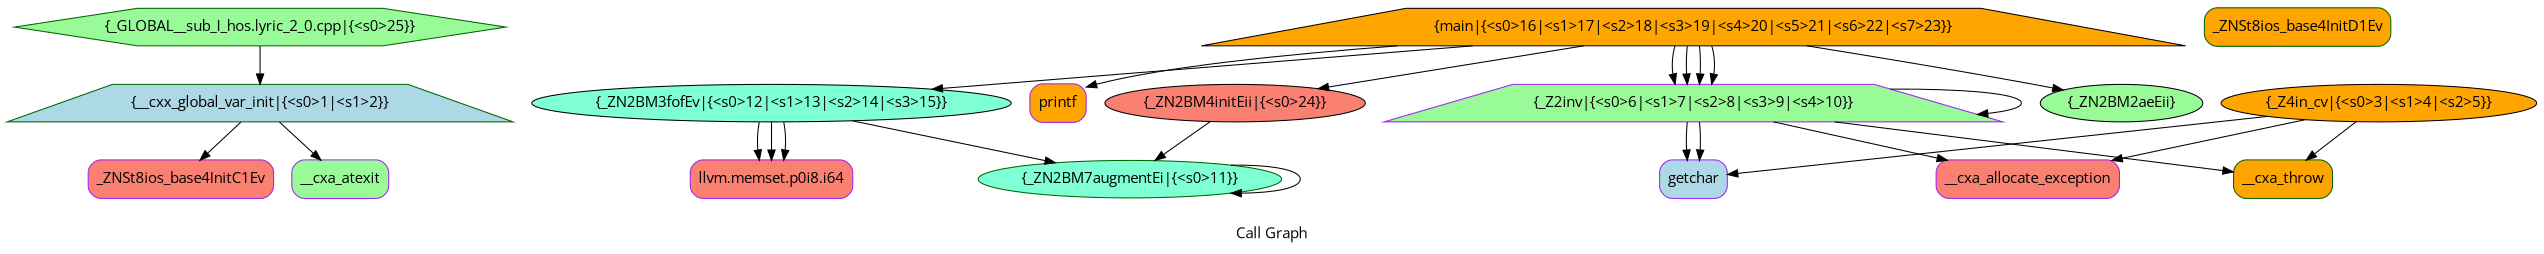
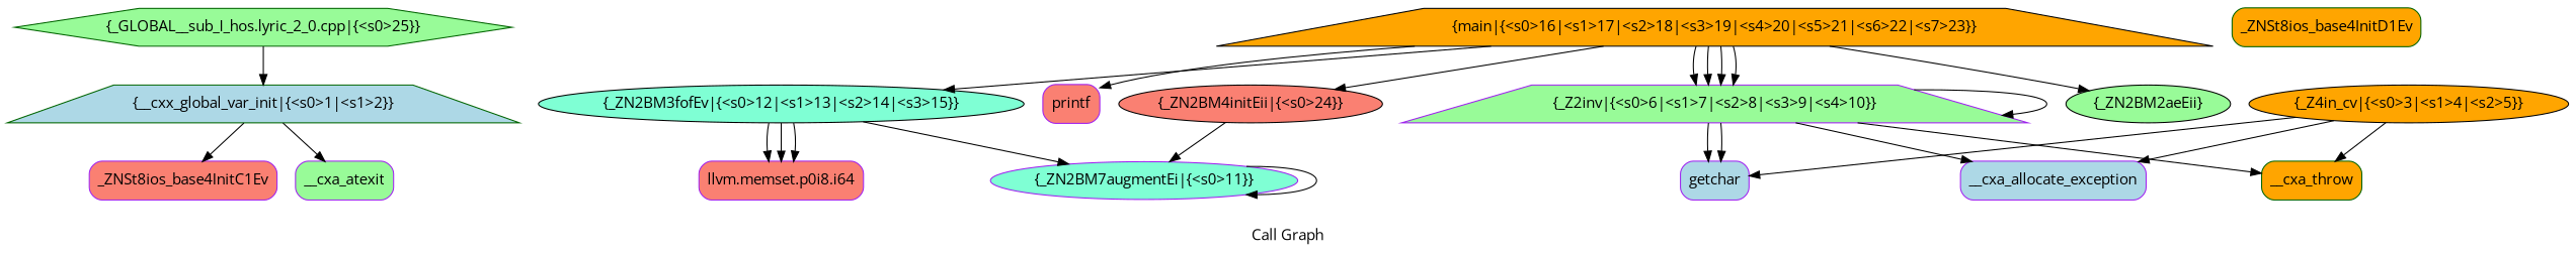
  digraph {
    fontname="Open Sans"
    label="Call Graph"
    node [color=purple fillcolor=salmon fontname="Open Sans" shape=Mrecord style=filled]
    edge [color=black fontname="Open Sans" tailport=s0]
    n1 [color=darkgreen fillcolor=lightblue label="{__cxx_global_var_init|{<s0>1|<s1>2}}" shape=trapezium]
    n2 [label="{_ZNSt8ios_base4InitC1Ev}"]
    n3 [fillcolor=palegreen label="{__cxa_atexit}"]
    n4 [color=darkgreen fillcolor=orange label="{__cxa_throw}"]
    n5 [color=black fillcolor=palegreen label="{_ZN2BM2aeEii}" shape=ellipse]
    n6 [color=darkgreen fillcolor=orange label="{_ZNSt8ios_base4InitD1Ev}"]
-   n7 [color=darkgreen fillcolor=aquamarine label="{_ZN2BM7augmentEi|{<s0>11}}" shape=ellipse]
+   n7 [fillcolor=aquamarine label="{_ZN2BM7augmentEi|{<s0>11}}" shape=ellipse]
    n8 [color=darkgreen fillcolor=palegreen label="{_GLOBAL__sub_I_hos.lyric_2_0.cpp|{<s0>25}}" shape=hexagon]
    n9 [color=black fillcolor=orange label="{_Z4in_cv|{<s0>3|<s1>4|<s2>5}}" shape=ellipse]
    n10 [fillcolor=lightblue label="{getchar}"]
-   n11 [label="{__cxa_allocate_exception}"]
+   n11 [fillcolor=lightblue label="{__cxa_allocate_exception}"]
    n12 [label="{llvm.memset.p0i8.i64}"]
    n13 [color=black label="{_ZN2BM4initEii|{<s0>24}}" shape=ellipse]
    n14 [fillcolor=palegreen label="{_Z2inv|{<s0>6|<s1>7|<s2>8|<s3>9|<s4>10}}" shape=trapezium]
-   n15 [fillcolor=orange label="{printf}"]
+   n15 [label="{printf}"]
    n16 [color=black fillcolor=aquamarine label="{_ZN2BM3fofEv|{<s0>12|<s1>13|<s2>14|<s3>15}}" shape=ellipse]
    n17 [color=black fillcolor=orange label="{main|{<s0>16|<s1>17|<s2>18|<s3>19|<s4>20|<s5>21|<s6>22|<s7>23}}" shape=trapezium]
    n1 -> n2
    n1 -> n3 [tailport=s1]
    n7 -> n7
    n8 -> n1
    n9 -> n4 [tailport=s2]
    n9 -> n10
    n9 -> n11 [tailport=s1]
    n13 -> n7
    n14 -> n4 [tailport=s3]
    n14 -> n10
    n14 -> n10 [tailport=s4]
    n14 -> n11 [tailport=s2]
    n14 -> n14 [tailport=s1]
    n16 -> n7 [tailport=s3]
    n16 -> n12
    n16 -> n12 [tailport=s1]
    n16 -> n12 [tailport=s2]
    n17 -> n5 [tailport=s5]
    n17 -> n13 [tailport=s4]
    n17 -> n14
    n17 -> n14 [tailport=s1]
    n17 -> n14 [tailport=s2]
    n17 -> n14 [tailport=s3]
    n17 -> n15 [tailport=s7]
    n17 -> n16 [tailport=s6]
  }
